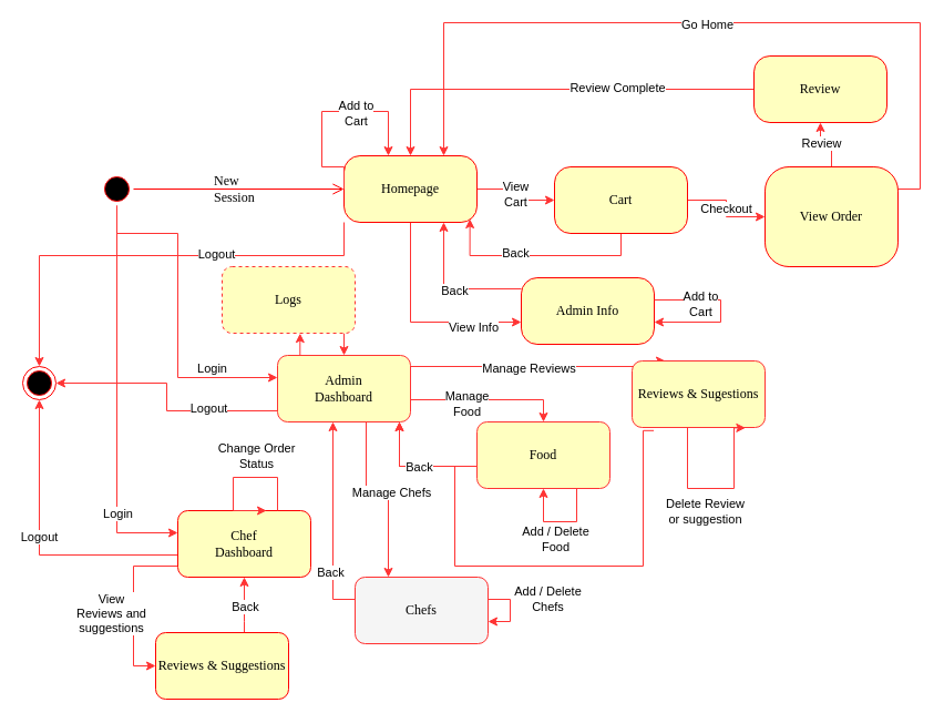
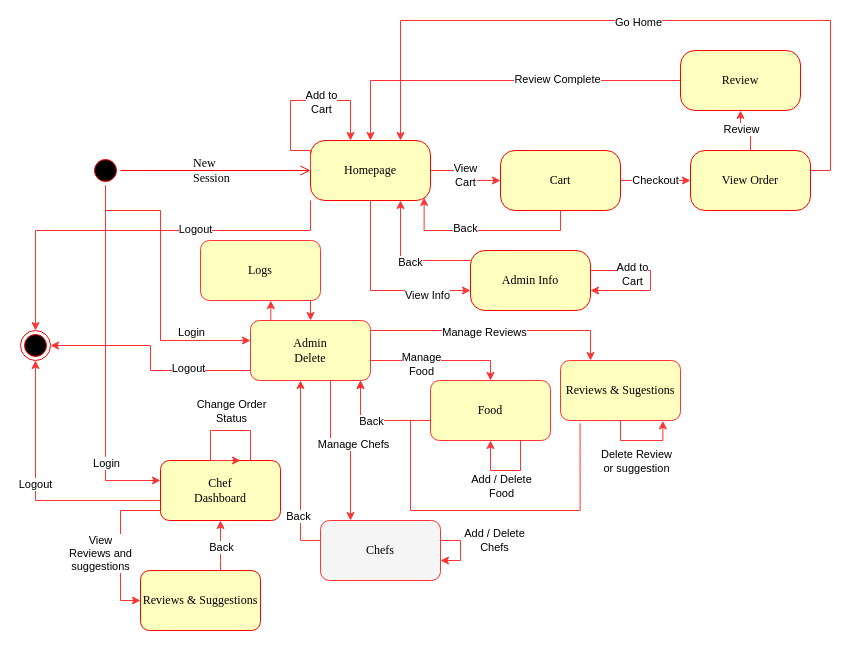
  <mxCell id="0" />
  <mxCell id="1" parent="0" />
  <mxCell id="2" value="" style="edgeStyle=orthogonalEdgeStyle;rounded=0;orthogonalLoop=1;jettySize=auto;html=1;strokeColor=#FF3333;" edge="1" parent="1" source="6" target="23"><mxGeometry relative="1" as="geometry"><Array as="points"><mxPoint x="105" y="210" /><mxPoint x="160" y="210" /><mxPoint x="160" y="340" /></Array></mxGeometry></mxCell>
  <mxCell id="3" value="Login" style="edgeLabel;html=1;align=center;verticalAlign=middle;resizable=0;points=[];" vertex="1" connectable="0" parent="2"><mxGeometry x="0.225" y="1" relative="1" as="geometry"><mxPoint x="29" y="17" as="offset" /></mxGeometry></mxCell>
  <mxCell id="4" value="" style="edgeStyle=orthogonalEdgeStyle;rounded=0;orthogonalLoop=1;jettySize=auto;html=1;strokeColor=#FF3333;" edge="1" parent="1" source="6" target="27"><mxGeometry relative="1" as="geometry"><Array as="points"><mxPoint x="105" y="480" /></Array></mxGeometry></mxCell>
  <mxCell id="5" value="Login" style="edgeLabel;html=1;align=center;verticalAlign=middle;resizable=0;points=[];" vertex="1" connectable="0" parent="4"><mxGeometry x="0.585" relative="1" as="geometry"><mxPoint as="offset" /></mxGeometry></mxCell>
  <mxCell id="6" value="" style="ellipse;html=1;shape=startState;fillColor=#000000;strokeColor=#ff0000;rounded=1;shadow=0;comic=0;labelBackgroundColor=none;fontFamily=Verdana;fontSize=12;fontColor=#000000;align=center;direction=south;" parent="1" vertex="1"><mxGeometry x="90" y="155" width="30" height="30" as="geometry" /></mxCell>
  <mxCell id="7" value="&lt;div&gt;View &lt;br&gt;&lt;/div&gt;&lt;div&gt;Cart&lt;br&gt;&lt;/div&gt;" style="edgeStyle=orthogonalEdgeStyle;rounded=0;orthogonalLoop=1;jettySize=auto;html=1;strokeColor=#FF3333;" edge="1" parent="1" source="12" target="31"><mxGeometry relative="1" as="geometry" /></mxCell>
  <mxCell id="8" value="" style="edgeStyle=orthogonalEdgeStyle;rounded=0;orthogonalLoop=1;jettySize=auto;html=1;strokeColor=#FF3333;" edge="1" parent="1" source="12" target="34"><mxGeometry relative="1" as="geometry"><Array as="points"><mxPoint x="370" y="290" /></Array></mxGeometry></mxCell>
  <mxCell id="9" value="&lt;div&gt;View Info&lt;/div&gt;" style="edgeLabel;html=1;align=center;verticalAlign=middle;resizable=0;points=[];" vertex="1" connectable="0" parent="8"><mxGeometry x="0.54" y="-4" relative="1" as="geometry"><mxPoint as="offset" /></mxGeometry></mxCell>
  <mxCell id="10" style="edgeStyle=orthogonalEdgeStyle;rounded=0;orthogonalLoop=1;jettySize=auto;html=1;entryX=0.5;entryY=0;entryDx=0;entryDy=0;strokeColor=#FF3333;" edge="1" parent="1" source="12" target="56"><mxGeometry relative="1" as="geometry"><Array as="points"><mxPoint x="310" y="230" /><mxPoint x="35" y="230" /></Array></mxGeometry></mxCell>
  <mxCell id="11" value="Logout" style="edgeLabel;html=1;align=center;verticalAlign=middle;resizable=0;points=[];" vertex="1" connectable="0" parent="10"><mxGeometry x="-0.279" y="-2" relative="1" as="geometry"><mxPoint as="offset" /></mxGeometry></mxCell>
  <mxCell id="12" value="Homepage" style="rounded=1;whiteSpace=wrap;html=1;arcSize=24;fillColor=#ffffc0;strokeColor=#ff0000;shadow=0;comic=0;labelBackgroundColor=none;fontFamily=Verdana;fontSize=12;fontColor=#000000;align=center;" parent="1" vertex="1"><mxGeometry x="310" y="140" width="120" height="60" as="geometry" /></mxCell>
  <mxCell id="13" value="&lt;div&gt;New&lt;/div&gt;&lt;div&gt;Session&lt;/div&gt;" style="edgeStyle=orthogonalEdgeStyle;html=1;labelBackgroundColor=none;endArrow=open;endSize=8;strokeColor=#ff0000;fontFamily=Verdana;fontSize=12;align=left;" parent="1" source="6" target="12" edge="1"><mxGeometry x="-0.263" relative="1" as="geometry"><mxPoint x="1" as="offset" /></mxGeometry></mxCell>
  <mxCell id="14" value="" style="edgeStyle=orthogonalEdgeStyle;rounded=0;orthogonalLoop=1;jettySize=auto;html=1;strokeColor=#FF3333;" edge="1" parent="1" source="23" target="48"><mxGeometry relative="1" as="geometry"><Array as="points"><mxPoint x="490" y="360" /></Array></mxGeometry></mxCell>
  <mxCell id="15" value="&lt;div&gt;Manage &lt;br&gt;&lt;/div&gt;&lt;div&gt;Food&lt;/div&gt;" style="edgeLabel;html=1;align=center;verticalAlign=middle;resizable=0;points=[];" vertex="1" connectable="0" parent="14"><mxGeometry x="-0.292" y="-3" relative="1" as="geometry"><mxPoint as="offset" /></mxGeometry></mxCell>
  <mxCell id="16" style="edgeStyle=orthogonalEdgeStyle;rounded=0;orthogonalLoop=1;jettySize=auto;html=1;entryX=1;entryY=0.5;entryDx=0;entryDy=0;strokeColor=#FF3333;" edge="1" parent="1" source="23" target="56"><mxGeometry relative="1" as="geometry"><Array as="points"><mxPoint x="150" y="370" /><mxPoint x="150" y="345" /></Array></mxGeometry></mxCell>
  <mxCell id="17" value="Logout" style="edgeLabel;html=1;align=center;verticalAlign=middle;resizable=0;points=[];" vertex="1" connectable="0" parent="16"><mxGeometry x="-0.442" y="-3" relative="1" as="geometry"><mxPoint as="offset" /></mxGeometry></mxCell>
  <mxCell id="18" value="" style="edgeStyle=orthogonalEdgeStyle;rounded=0;orthogonalLoop=1;jettySize=auto;html=1;strokeColor=#FF3333;" edge="1" parent="1" source="23" target="59"><mxGeometry relative="1" as="geometry"><Array as="points"><mxPoint x="330" y="440" /><mxPoint x="350" y="440" /></Array></mxGeometry></mxCell>
  <mxCell id="19" value="Manage Chefs" style="edgeLabel;html=1;align=center;verticalAlign=middle;resizable=0;points=[];" vertex="1" connectable="0" parent="18"><mxGeometry x="0.032" y="2" relative="1" as="geometry"><mxPoint as="offset" /></mxGeometry></mxCell>
  <mxCell id="20" value="" style="edgeStyle=orthogonalEdgeStyle;rounded=0;orthogonalLoop=1;jettySize=auto;html=1;strokeColor=#FF3333;entryX=0.25;entryY=0;entryDx=0;entryDy=0;" edge="1" parent="1" source="23" target="64"><mxGeometry relative="1" as="geometry"><Array as="points"><mxPoint x="590" y="330" /></Array></mxGeometry></mxCell>
  <mxCell id="21" value="Manage Reviews" style="edgeLabel;html=1;align=center;verticalAlign=middle;resizable=0;points=[];" vertex="1" connectable="0" parent="20"><mxGeometry x="-0.1" y="-1" relative="1" as="geometry"><mxPoint as="offset" /></mxGeometry></mxCell>
  <mxCell id="22" value="" style="edgeStyle=orthogonalEdgeStyle;rounded=0;orthogonalLoop=1;jettySize=auto;html=1;strokeColor=#FF3333;entryX=0.586;entryY=1.002;entryDx=0;entryDy=0;entryPerimeter=0;" edge="1" parent="1" source="23" target="68"><mxGeometry relative="1" as="geometry"><Array as="points"><mxPoint x="270" y="300" /></Array></mxGeometry></mxCell>
- <mxCell id="23" value="&lt;div&gt;Admin&lt;/div&gt;&lt;div&gt;Dashboard&lt;/div&gt;" style="whiteSpace=wrap;html=1;rounded=1;shadow=0;fontFamily=Verdana;strokeColor=#FF3333;fillColor=#FFFFC0;comic=0;" vertex="1" parent="1"><mxGeometry x="250" y="320" width="120" height="60" as="geometry" /></mxCell>
+ <mxCell id="23" value="&lt;div&gt;Admin&lt;/div&gt;&lt;div&gt;Delete&lt;/div&gt;" style="whiteSpace=wrap;html=1;rounded=1;shadow=0;fontFamily=Verdana;strokeColor=#FF3333;fillColor=#FFFFC0;comic=0;" vertex="1" parent="1"><mxGeometry x="250" y="320" width="120" height="60" as="geometry" /></mxCell>
  <mxCell id="24" value="&lt;div&gt;View&lt;/div&gt;&lt;div&gt;Reviews and &lt;br&gt;&lt;/div&gt;&lt;div&gt;suggestions&lt;br&gt;&lt;/div&gt;" style="edgeStyle=orthogonalEdgeStyle;rounded=0;orthogonalLoop=1;jettySize=auto;html=1;strokeColor=#FF3333;entryX=0;entryY=0.5;entryDx=0;entryDy=0;" edge="1" parent="1" source="27" target="53"><mxGeometry x="0.1" y="-20" relative="1" as="geometry"><Array as="points"><mxPoint x="120" y="510" /><mxPoint x="120" y="600" /></Array><mxPoint as="offset" /></mxGeometry></mxCell>
  <mxCell id="25" style="edgeStyle=orthogonalEdgeStyle;rounded=0;orthogonalLoop=1;jettySize=auto;html=1;entryX=0.5;entryY=1;entryDx=0;entryDy=0;strokeColor=#FF3333;" edge="1" parent="1" source="27" target="56"><mxGeometry relative="1" as="geometry"><Array as="points"><mxPoint x="35" y="500" /></Array></mxGeometry></mxCell>
  <mxCell id="26" value="Logout" style="edgeLabel;html=1;align=center;verticalAlign=middle;resizable=0;points=[];" vertex="1" connectable="0" parent="25"><mxGeometry x="0.068" y="1" relative="1" as="geometry"><mxPoint as="offset" /></mxGeometry></mxCell>
  <mxCell id="27" value="&lt;div&gt;Chef&lt;/div&gt;&lt;div&gt;Dashboard&lt;br&gt;&lt;/div&gt;" style="whiteSpace=wrap;html=1;rounded=1;shadow=0;fontFamily=Verdana;strokeColor=#ff0000;fillColor=#FFFFC0;comic=0;" vertex="1" parent="1"><mxGeometry x="160" y="460" width="120" height="60" as="geometry" /></mxCell>
  <mxCell id="28" value="Checkout" style="edgeStyle=orthogonalEdgeStyle;rounded=0;orthogonalLoop=1;jettySize=auto;html=1;strokeColor=#FF3333;" edge="1" parent="1" source="31" target="39"><mxGeometry relative="1" as="geometry" /></mxCell>
  <mxCell id="29" style="edgeStyle=orthogonalEdgeStyle;rounded=0;orthogonalLoop=1;jettySize=auto;html=1;entryX=0.947;entryY=0.95;entryDx=0;entryDy=0;entryPerimeter=0;strokeColor=#FF3333;" edge="1" parent="1" source="31" target="12"><mxGeometry relative="1" as="geometry"><Array as="points"><mxPoint x="560" y="230" /><mxPoint x="424" y="230" /></Array></mxGeometry></mxCell>
  <mxCell id="30" value="Back" style="edgeLabel;html=1;align=center;verticalAlign=middle;resizable=0;points=[];" vertex="1" connectable="0" parent="29"><mxGeometry x="0.228" y="-3" relative="1" as="geometry"><mxPoint as="offset" /></mxGeometry></mxCell>
  <mxCell id="31" value="Cart" style="rounded=1;whiteSpace=wrap;html=1;arcSize=24;fillColor=#ffffc0;strokeColor=#ff0000;shadow=0;comic=0;labelBackgroundColor=none;fontFamily=Verdana;fontSize=12;fontColor=#000000;align=center;" vertex="1" parent="1"><mxGeometry x="500" y="150" width="120" height="60" as="geometry" /></mxCell>
  <mxCell id="32" style="edgeStyle=orthogonalEdgeStyle;rounded=0;orthogonalLoop=1;jettySize=auto;html=1;entryX=0.75;entryY=1;entryDx=0;entryDy=0;strokeColor=#FF3333;" edge="1" parent="1" source="34" target="12"><mxGeometry relative="1" as="geometry"><Array as="points"><mxPoint x="400" y="260" /></Array></mxGeometry></mxCell>
  <mxCell id="33" value="Back" style="edgeLabel;html=1;align=center;verticalAlign=middle;resizable=0;points=[];" vertex="1" connectable="0" parent="32"><mxGeometry x="-0.064" y="1" relative="1" as="geometry"><mxPoint as="offset" /></mxGeometry></mxCell>
  <mxCell id="34" value="Admin Info" style="rounded=1;whiteSpace=wrap;html=1;arcSize=24;fillColor=#ffffc0;strokeColor=#ff0000;shadow=0;comic=0;labelBackgroundColor=none;fontFamily=Verdana;fontSize=12;fontColor=#000000;align=center;" vertex="1" parent="1"><mxGeometry x="470" y="250" width="120" height="60" as="geometry" /></mxCell>
  <mxCell id="35" value="" style="edgeStyle=orthogonalEdgeStyle;rounded=0;orthogonalLoop=1;jettySize=auto;html=1;strokeColor=#FF3333;" edge="1" parent="1" source="39" target="42"><mxGeometry relative="1" as="geometry" /></mxCell>
  <mxCell id="36" value="Review" style="edgeLabel;html=1;align=center;verticalAlign=middle;resizable=0;points=[];" vertex="1" connectable="0" parent="35"><mxGeometry x="0.297" relative="1" as="geometry"><mxPoint as="offset" /></mxGeometry></mxCell>
  <mxCell id="37" style="edgeStyle=orthogonalEdgeStyle;rounded=0;orthogonalLoop=1;jettySize=auto;html=1;entryX=0.75;entryY=0;entryDx=0;entryDy=0;strokeColor=#FF3333;" edge="1" parent="1" source="39" target="12"><mxGeometry relative="1" as="geometry"><Array as="points"><mxPoint x="830" y="170" /><mxPoint x="830" y="20" /><mxPoint x="400" y="20" /></Array></mxGeometry></mxCell>
  <mxCell id="38" value="Go Home" style="edgeLabel;html=1;align=center;verticalAlign=middle;resizable=0;points=[];" vertex="1" connectable="0" parent="37"><mxGeometry x="0.007" y="1" relative="1" as="geometry"><mxPoint as="offset" /></mxGeometry></mxCell>
- <mxCell id="39" value="View Order" style="rounded=1;whiteSpace=wrap;html=1;arcSize=24;fillColor=#ffffc0;strokeColor=#ff0000;shadow=0;comic=0;labelBackgroundColor=none;fontFamily=Verdana;fontSize=12;fontColor=#000000;align=center;" vertex="1" parent="1"><mxGeometry x="690" y="150" width="120" height="90" as="geometry" /></mxCell>
+ <mxCell id="39" value="View Order" style="rounded=1;whiteSpace=wrap;html=1;arcSize=24;fillColor=#ffffc0;strokeColor=#ff0000;shadow=0;comic=0;labelBackgroundColor=none;fontFamily=Verdana;fontSize=12;fontColor=#000000;align=center;" vertex="1" parent="1"><mxGeometry x="690" y="150" width="120" height="60" as="geometry" /></mxCell>
  <mxCell id="40" style="edgeStyle=orthogonalEdgeStyle;rounded=0;orthogonalLoop=1;jettySize=auto;html=1;entryX=0.5;entryY=0;entryDx=0;entryDy=0;strokeColor=#FF3333;" edge="1" parent="1" source="42" target="12"><mxGeometry relative="1" as="geometry" /></mxCell>
  <mxCell id="41" value="Review Complete" style="edgeLabel;html=1;align=center;verticalAlign=middle;resizable=0;points=[];" vertex="1" connectable="0" parent="40"><mxGeometry x="-0.329" y="-2" relative="1" as="geometry"><mxPoint as="offset" /></mxGeometry></mxCell>
  <mxCell id="42" value="Review" style="rounded=1;whiteSpace=wrap;html=1;arcSize=24;fillColor=#ffffc0;strokeColor=#ff0000;shadow=0;comic=0;labelBackgroundColor=none;fontFamily=Verdana;fontSize=12;fontColor=#000000;align=center;" vertex="1" parent="1"><mxGeometry x="680" y="50" width="120" height="60" as="geometry" /></mxCell>
  <mxCell id="43" style="edgeStyle=orthogonalEdgeStyle;rounded=0;orthogonalLoop=1;jettySize=auto;html=1;strokeColor=#FF3333;" edge="1" parent="1" source="34" target="34"><mxGeometry relative="1" as="geometry"><Array as="points"><mxPoint x="650" y="280" /></Array></mxGeometry></mxCell>
  <mxCell id="44" value="&lt;div&gt;Add to &lt;br&gt;&lt;/div&gt;&lt;div&gt;Cart&lt;/div&gt;" style="edgeLabel;html=1;align=center;verticalAlign=middle;resizable=0;points=[];" vertex="1" connectable="0" parent="43"><mxGeometry x="-0.417" y="-3" relative="1" as="geometry"><mxPoint as="offset" /></mxGeometry></mxCell>
  <mxCell id="45" style="edgeStyle=orthogonalEdgeStyle;rounded=0;orthogonalLoop=1;jettySize=auto;html=1;strokeColor=#FF3333;exitX=0;exitY=0.5;exitDx=0;exitDy=0;" edge="1" parent="1" source="12" target="12"><mxGeometry relative="1" as="geometry"><Array as="points"><mxPoint x="310" y="150" /><mxPoint x="290" y="150" /><mxPoint x="290" y="100" /><mxPoint x="350" y="100" /></Array></mxGeometry></mxCell>
  <mxCell id="46" value="&lt;div&gt;Add to&lt;/div&gt;&lt;div&gt;Cart&lt;br&gt;&lt;/div&gt;" style="edgeLabel;html=1;align=center;verticalAlign=middle;resizable=0;points=[];" vertex="1" connectable="0" parent="45"><mxGeometry x="0.038" y="-1" relative="1" as="geometry"><mxPoint x="21" as="offset" /></mxGeometry></mxCell>
  <mxCell id="47" style="edgeStyle=orthogonalEdgeStyle;rounded=0;orthogonalLoop=1;jettySize=auto;html=1;strokeColor=#FF3333;exitX=0;exitY=0.5;exitDx=0;exitDy=0;" edge="1" parent="1" source="48" target="23"><mxGeometry relative="1" as="geometry"><mxPoint x="310" y="390" as="targetPoint" /><Array as="points"><mxPoint x="430" y="420" /><mxPoint x="360" y="420" /></Array></mxGeometry></mxCell>
  <mxCell id="48" value="Food " style="whiteSpace=wrap;html=1;rounded=1;shadow=0;fontFamily=Verdana;strokeColor=#FF3333;fillColor=#FFFFC0;comic=0;" vertex="1" parent="1"><mxGeometry x="430" y="380" width="120" height="60" as="geometry" /></mxCell>
  <mxCell id="49" style="edgeStyle=orthogonalEdgeStyle;rounded=0;orthogonalLoop=1;jettySize=auto;html=1;strokeColor=#FF3333;" edge="1" parent="1" source="48" target="48"><mxGeometry relative="1" as="geometry"><Array as="points"><mxPoint x="520" y="470" /><mxPoint x="490" y="470" /></Array></mxGeometry></mxCell>
  <mxCell id="50" value="&lt;div&gt;Add / Delete&lt;/div&gt;&lt;div&gt;Food&lt;br&gt;&lt;/div&gt;" style="edgeLabel;html=1;align=center;verticalAlign=middle;resizable=0;points=[];" vertex="1" connectable="0" parent="49"><mxGeometry x="-0.517" y="-2" relative="1" as="geometry"><mxPoint x="-18" y="23" as="offset" /></mxGeometry></mxCell>
  <mxCell id="51" style="edgeStyle=orthogonalEdgeStyle;rounded=0;orthogonalLoop=1;jettySize=auto;html=1;strokeColor=#FF3333;" edge="1" parent="1" source="53" target="27"><mxGeometry relative="1" as="geometry"><mxPoint x="410" y="520" as="targetPoint" /><Array as="points"><mxPoint x="220" y="560" /><mxPoint x="220" y="560" /></Array></mxGeometry></mxCell>
  <mxCell id="52" value="Back" style="edgeLabel;html=1;align=center;verticalAlign=middle;resizable=0;points=[];" vertex="1" connectable="0" parent="51"><mxGeometry x="-0.059" relative="1" as="geometry"><mxPoint as="offset" /></mxGeometry></mxCell>
  <mxCell id="53" value="Reviews &amp;amp; Suggestions" style="whiteSpace=wrap;html=1;rounded=1;shadow=0;fontFamily=Verdana;strokeColor=#ff0000;fillColor=#FFFFC0;comic=0;" vertex="1" parent="1"><mxGeometry x="140" y="570" width="120" height="60" as="geometry" /></mxCell>
  <mxCell id="54" style="edgeStyle=orthogonalEdgeStyle;rounded=0;orthogonalLoop=1;jettySize=auto;html=1;strokeColor=#FF3333;entryX=0.667;entryY=0;entryDx=0;entryDy=0;entryPerimeter=0;exitX=0.75;exitY=0;exitDx=0;exitDy=0;" edge="1" parent="1" source="27" target="27"><mxGeometry relative="1" as="geometry"><mxPoint x="310" y="480" as="targetPoint" /><Array as="points"><mxPoint x="250" y="430" /><mxPoint x="210" y="430" /><mxPoint x="210" y="460" /></Array></mxGeometry></mxCell>
  <mxCell id="55" value="&lt;div&gt;Change Order&lt;/div&gt;&lt;div&gt;Status&lt;br&gt;&lt;/div&gt;" style="edgeLabel;html=1;align=center;verticalAlign=middle;resizable=0;points=[];" vertex="1" connectable="0" parent="54"><mxGeometry x="0.206" y="2" relative="1" as="geometry"><mxPoint x="18" y="-28" as="offset" /></mxGeometry></mxCell>
  <mxCell id="56" value="" style="ellipse;html=1;shape=endState;fillColor=#000000;strokeColor=#ff0000;" vertex="1" parent="1"><mxGeometry x="20" y="330" width="30" height="30" as="geometry" /></mxCell>
  <mxCell id="57" style="edgeStyle=orthogonalEdgeStyle;rounded=0;orthogonalLoop=1;jettySize=auto;html=1;strokeColor=#FF3333;" edge="1" parent="1" source="59"><mxGeometry relative="1" as="geometry"><mxPoint x="300" y="380" as="targetPoint" /><Array as="points"><mxPoint x="300" y="540" /><mxPoint x="300" y="380" /></Array></mxGeometry></mxCell>
  <mxCell id="58" value="Back" style="edgeLabel;html=1;align=center;verticalAlign=middle;resizable=0;points=[];" vertex="1" connectable="0" parent="57"><mxGeometry x="-0.496" y="3" relative="1" as="geometry"><mxPoint as="offset" /></mxGeometry></mxCell>
  <mxCell id="59" value="Chefs" style="whiteSpace=wrap;html=1;rounded=1;shadow=0;fontFamily=Verdana;strokeColor=#FF3333;fillColor=#f5f5f5;comic=0;" vertex="1" parent="1"><mxGeometry x="320" y="520" width="120" height="60" as="geometry" /></mxCell>
  <mxCell id="60" style="edgeStyle=orthogonalEdgeStyle;rounded=0;orthogonalLoop=1;jettySize=auto;html=1;strokeColor=#FF3333;" edge="1" parent="1" source="59" target="59"><mxGeometry relative="1" as="geometry" /></mxCell>
  <mxCell id="61" value="&lt;div&gt;Add / Delete&lt;/div&gt;Chefs" style="edgeLabel;html=1;align=center;verticalAlign=middle;resizable=0;points=[];" vertex="1" connectable="0" parent="1"><mxGeometry x="539.997" y="430" as="geometry"><mxPoint x="-46" y="109" as="offset" /></mxGeometry></mxCell>
  <mxCell id="62" style="edgeStyle=orthogonalEdgeStyle;rounded=0;orthogonalLoop=1;jettySize=auto;html=1;strokeColor=#FF3333;exitX=0.163;exitY=1.047;exitDx=0;exitDy=0;exitPerimeter=0;" edge="1" parent="1" source="64"><mxGeometry relative="1" as="geometry"><mxPoint x="620" y="420" as="sourcePoint" /><mxPoint x="360" y="380" as="targetPoint" /><Array as="points"><mxPoint x="580" y="510" /><mxPoint x="410" y="510" /><mxPoint x="410" y="420" /><mxPoint x="360" y="420" /></Array></mxGeometry></mxCell>
  <mxCell id="63" value="Back" style="edgeLabel;html=1;align=center;verticalAlign=middle;resizable=0;points=[];" vertex="1" connectable="0" parent="62"><mxGeometry x="0.711" relative="1" as="geometry"><mxPoint x="-12" as="offset" /></mxGeometry></mxCell>
- <mxCell id="64" value="Reviews &amp;amp; Sugestions" style="whiteSpace=wrap;html=1;rounded=1;shadow=0;fontFamily=Verdana;strokeColor=#FF3333;fillColor=#FFFFC0;comic=0;" vertex="1" parent="1"><mxGeometry x="570" y="325" width="120" height="60" as="geometry" /></mxCell>
+ <mxCell id="64" value="Reviews &amp;amp; Sugestions" style="whiteSpace=wrap;html=1;rounded=1;shadow=0;fontFamily=Verdana;strokeColor=#FF3333;fillColor=#FFFFC0;comic=0;" vertex="1" parent="1"><mxGeometry x="560" y="360" width="120" height="60" as="geometry" /></mxCell>
  <mxCell id="65" style="edgeStyle=orthogonalEdgeStyle;rounded=0;orthogonalLoop=1;jettySize=auto;html=1;entryX=0.853;entryY=1.006;entryDx=0;entryDy=0;entryPerimeter=0;strokeColor=#FF3333;" edge="1" parent="1" source="64" target="64"><mxGeometry relative="1" as="geometry"><Array as="points"><mxPoint x="620" y="440" /><mxPoint x="662" y="440" /></Array></mxGeometry></mxCell>
  <mxCell id="66" value="&lt;div&gt;Delete Review&lt;/div&gt;&lt;div&gt;or suggestion&lt;br&gt;&lt;/div&gt;" style="edgeLabel;html=1;align=center;verticalAlign=middle;resizable=0;points=[];" vertex="1" connectable="0" parent="65"><mxGeometry x="-0.139" y="-1" relative="1" as="geometry"><mxPoint y="19" as="offset" /></mxGeometry></mxCell>
  <mxCell id="67" style="edgeStyle=orthogonalEdgeStyle;rounded=0;orthogonalLoop=1;jettySize=auto;html=1;strokeColor=#FF3333;" edge="1" parent="1" source="68"><mxGeometry relative="1" as="geometry"><mxPoint x="310" y="320" as="targetPoint" /><Array as="points"><mxPoint x="310" y="320" /></Array></mxGeometry></mxCell>
- <mxCell id="68" value="Logs" style="whiteSpace=wrap;html=1;rounded=1;shadow=0;fontFamily=Verdana;strokeColor=#FF3333;fillColor=#FFFFC0;comic=0;dashed=1;" vertex="1" parent="1"><mxGeometry x="200" y="240" width="120" height="60" as="geometry" /></mxCell>
+ <mxCell id="68" value="Logs" style="whiteSpace=wrap;html=1;rounded=1;shadow=0;fontFamily=Verdana;strokeColor=#FF3333;fillColor=#FFFFC0;comic=0;" vertex="1" parent="1"><mxGeometry x="200" y="240" width="120" height="60" as="geometry" /></mxCell>
